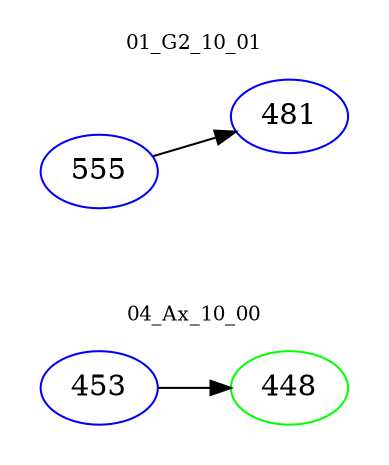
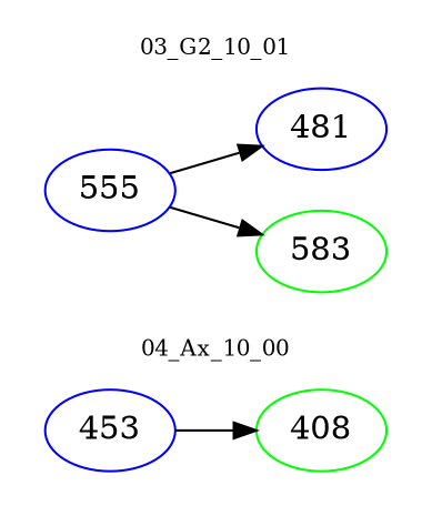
  digraph {
    rankdir=LR
    node [color=blue]
    edge [color=black]
    n1 [label=453]
-   n2 [color=green label=448]
+   n2 [color=green label=408]
    n3 [label=555]
+   n4 [color=green label=583]
    n5 [label=481]
    subgraph cluster_1 {
      color=white
      fontsize=10
      label="04_Ax_10_00"
      n1
      n2
    }
    subgraph cluster_2 {
      color=white
      fontsize=10
-     label="01_G2_10_01"
+     label="03_G2_10_01"
      n3
+     n4
      n5
    }
    n1 -> n2
+   n3 -> n4
    n3 -> n5
  }
